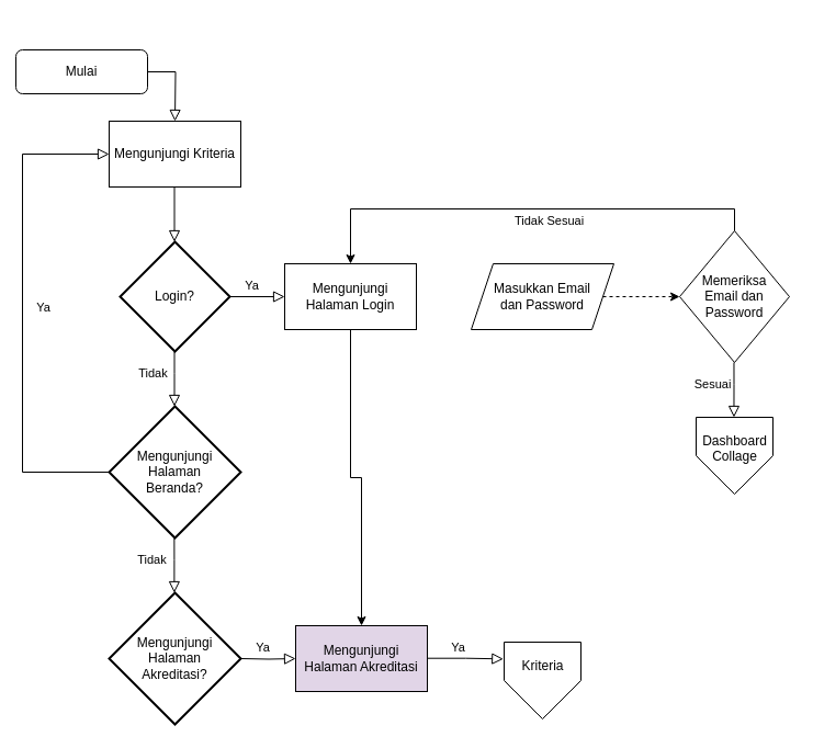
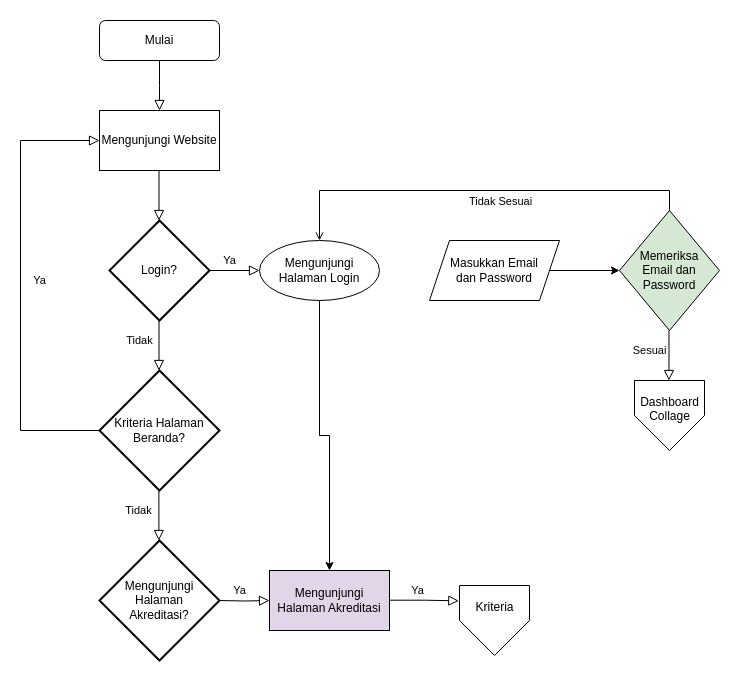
  <mxCell id="0" />
  <mxCell id="1" parent="0" />
  <mxCell id="2" value="" style="rounded=0;html=1;jettySize=auto;orthogonalLoop=1;fontSize=11;endArrow=block;endFill=0;endSize=8;strokeWidth=1;shadow=0;labelBackgroundColor=none;edgeStyle=orthogonalEdgeStyle;" parent="1" source="3" edge="1"><mxGeometry relative="1" as="geometry"><mxPoint x="159" y="110" as="targetPoint" /></mxGeometry></mxCell>
- <mxCell id="3" value="Mulai" style="rounded=1;whiteSpace=wrap;html=1;fontSize=12;glass=0;strokeWidth=1;shadow=0;" parent="1" vertex="1"><mxGeometry x="14" y="45" width="120" height="40" as="geometry" /></mxCell>
- <mxCell id="4" value="Mengunjungi Kriteria" style="rounded=0;whiteSpace=wrap;html=1;" parent="1" vertex="1"><mxGeometry x="99" y="110" width="120" height="60" as="geometry" /></mxCell>
+ <mxCell id="3" value="Mulai" style="rounded=1;whiteSpace=wrap;html=1;fontSize=12;glass=0;strokeWidth=1;shadow=0;" parent="1" vertex="1"><mxGeometry x="99" y="20" width="120" height="40" as="geometry" /></mxCell>
+ <mxCell id="4" value="Mengunjungi Website" style="rounded=0;whiteSpace=wrap;html=1;" parent="1" vertex="1"><mxGeometry x="99" y="110" width="120" height="60" as="geometry" /></mxCell>
  <mxCell id="5" value="" style="rounded=0;html=1;jettySize=auto;orthogonalLoop=1;fontSize=11;endArrow=block;endFill=0;endSize=8;strokeWidth=1;shadow=0;labelBackgroundColor=none;edgeStyle=orthogonalEdgeStyle;" parent="1" edge="1"><mxGeometry relative="1" as="geometry"><mxPoint x="158.5" y="170" as="sourcePoint" /><mxPoint x="158.5" y="220" as="targetPoint" /></mxGeometry></mxCell>
  <mxCell id="6" value="Login?" style="strokeWidth=2;html=1;shape=mxgraph.flowchart.decision;whiteSpace=wrap;" parent="1" vertex="1"><mxGeometry x="109" y="220" width="100" height="100" as="geometry" /></mxCell>
  <mxCell id="7" value="" style="edgeStyle=orthogonalEdgeStyle;rounded=0;orthogonalLoop=1;jettySize=auto;html=1;" parent="1" source="8" target="12" edge="1"><mxGeometry relative="1" as="geometry" /></mxCell>
- <mxCell id="8" value="Mengunjungi Halaman Login" style="rounded=0;whiteSpace=wrap;html=1;" parent="1" vertex="1"><mxGeometry x="259" y="240" width="120" height="60" as="geometry" /></mxCell>
+ <mxCell id="8" value="Mengunjungi Halaman Login" style="ellipse;whiteSpace=wrap;html=1;" parent="1" vertex="1"><mxGeometry x="259" y="240" width="120" height="60" as="geometry" /></mxCell>
  <mxCell id="9" value="Ya" style="rounded=0;html=1;jettySize=auto;orthogonalLoop=1;fontSize=11;endArrow=block;endFill=0;endSize=8;strokeWidth=1;shadow=0;labelBackgroundColor=none;edgeStyle=orthogonalEdgeStyle;entryX=0;entryY=0.5;entryDx=0;entryDy=0;exitX=1;exitY=0.5;exitDx=0;exitDy=0;exitPerimeter=0;spacingTop=0;spacingBottom=0;" parent="1" source="6" target="8" edge="1"><mxGeometry x="-0.2" y="10" relative="1" as="geometry"><mxPoint x="229" y="270" as="sourcePoint" /><mxPoint x="229" y="320" as="targetPoint" /><mxPoint as="offset" /></mxGeometry></mxCell>
  <mxCell id="10" value="&lt;div&gt;Mengunjungi Halaman&lt;/div&gt;&lt;div&gt;Akreditasi?&lt;/div&gt;" style="strokeWidth=2;html=1;shape=mxgraph.flowchart.decision;whiteSpace=wrap;" parent="1" vertex="1"><mxGeometry x="99" y="540" width="120" height="120" as="geometry" /></mxCell>
  <mxCell id="11" value="Tidak" style="rounded=0;html=1;jettySize=auto;orthogonalLoop=1;fontSize=11;endArrow=block;endFill=0;endSize=8;strokeWidth=1;shadow=0;labelBackgroundColor=none;edgeStyle=orthogonalEdgeStyle;spacingRight=0;" parent="1" edge="1"><mxGeometry x="-0.201" y="-20" relative="1" as="geometry"><mxPoint x="158.5" y="320" as="sourcePoint" /><mxPoint x="158.5" y="370" as="targetPoint" /><Array as="points"><mxPoint x="159" y="340" /><mxPoint x="159" y="340" /></Array><mxPoint as="offset" /></mxGeometry></mxCell>
  <mxCell id="12" value="Mengunjungi Halaman Akreditasi" style="rounded=0;whiteSpace=wrap;html=1;fillColor=#e1d5e7;" parent="1" vertex="1"><mxGeometry x="269" y="570" width="120" height="60" as="geometry" /></mxCell>
  <mxCell id="13" value="Ya" style="rounded=0;html=1;jettySize=auto;orthogonalLoop=1;fontSize=11;endArrow=block;endFill=0;endSize=8;strokeWidth=1;shadow=0;labelBackgroundColor=none;edgeStyle=orthogonalEdgeStyle;entryX=0;entryY=0.5;entryDx=0;entryDy=0;exitX=1;exitY=0.5;exitDx=0;exitDy=0;exitPerimeter=0;spacingTop=0;spacingBottom=0;" parent="1" target="12" edge="1"><mxGeometry x="-0.2" y="10" relative="1" as="geometry"><mxPoint x="219" y="600" as="sourcePoint" /><mxPoint x="239" y="650" as="targetPoint" /><mxPoint as="offset" /></mxGeometry></mxCell>
- <mxCell id="14" value="" style="edgeStyle=orthogonalEdgeStyle;rounded=0;orthogonalLoop=1;jettySize=auto;html=1;dashed=1;" parent="1" source="15" target="19" edge="1"><mxGeometry relative="1" as="geometry" /></mxCell>
+ <mxCell id="14" value="" style="edgeStyle=orthogonalEdgeStyle;rounded=0;orthogonalLoop=1;jettySize=auto;html=1;" parent="1" source="15" target="19" edge="1"><mxGeometry relative="1" as="geometry" /></mxCell>
  <mxCell id="15" value="&lt;div&gt;Masukkan Email&lt;/div&gt;&lt;div&gt;dan Password&lt;/div&gt;" style="shape=parallelogram;perimeter=parallelogramPerimeter;whiteSpace=wrap;html=1;fixedSize=1;rounded=0;" parent="1" vertex="1"><mxGeometry x="429" y="240" width="130" height="60" as="geometry" /></mxCell>
- <mxCell id="16" value="&lt;div&gt;Mengunjungi Halaman&lt;/div&gt;&lt;div&gt;Beranda?&lt;/div&gt;" style="strokeWidth=2;html=1;shape=mxgraph.flowchart.decision;whiteSpace=wrap;" parent="1" vertex="1"><mxGeometry x="99" y="370" width="120" height="120" as="geometry" /></mxCell>
+ <mxCell id="16" value="&lt;div&gt;Kriteria Halaman&lt;/div&gt;&lt;div&gt;Beranda?&lt;/div&gt;" style="strokeWidth=2;html=1;shape=mxgraph.flowchart.decision;whiteSpace=wrap;" parent="1" vertex="1"><mxGeometry x="99" y="370" width="120" height="120" as="geometry" /></mxCell>
  <mxCell id="17" value="Tidak" style="rounded=0;html=1;jettySize=auto;orthogonalLoop=1;fontSize=11;endArrow=block;endFill=0;endSize=8;strokeWidth=1;shadow=0;labelBackgroundColor=none;edgeStyle=orthogonalEdgeStyle;spacingRight=0;" parent="1" edge="1"><mxGeometry x="-0.201" y="-20" relative="1" as="geometry"><mxPoint x="158.37" y="490" as="sourcePoint" /><mxPoint x="158.37" y="540" as="targetPoint" /><Array as="points"><mxPoint x="158.87" y="510" /><mxPoint x="158.87" y="510" /></Array><mxPoint as="offset" /></mxGeometry></mxCell>
  <mxCell id="18" value="Ya" style="rounded=0;html=1;jettySize=auto;orthogonalLoop=1;fontSize=11;endArrow=block;endFill=0;endSize=8;strokeWidth=1;shadow=0;labelBackgroundColor=none;edgeStyle=orthogonalEdgeStyle;spacingRight=0;entryX=0;entryY=0.5;entryDx=0;entryDy=0;exitX=0;exitY=0.5;exitDx=0;exitDy=0;exitPerimeter=0;" parent="1" source="16" target="4" edge="1"><mxGeometry x="0.022" y="-19" relative="1" as="geometry"><mxPoint x="19" y="240" as="sourcePoint" /><mxPoint x="19" y="290" as="targetPoint" /><Array as="points"><mxPoint x="20" y="430" /><mxPoint x="20" y="140" /></Array><mxPoint as="offset" /></mxGeometry></mxCell>
- <mxCell id="19" value="&lt;div&gt;Memeriksa&lt;/div&gt;&lt;div&gt;Email dan&lt;/div&gt;&lt;div&gt;Password&lt;br&gt;&lt;/div&gt;" style="rhombus;whiteSpace=wrap;html=1;rounded=0;" parent="1" vertex="1"><mxGeometry x="619" y="210" width="100" height="120" as="geometry" /></mxCell>
- <mxCell id="20" value="" style="edgeStyle=orthogonalEdgeStyle;rounded=0;orthogonalLoop=1;jettySize=auto;html=1;exitX=0.5;exitY=0;exitDx=0;exitDy=0;entryX=0.5;entryY=0;entryDx=0;entryDy=0;" parent="1" source="19" target="8" edge="1"><mxGeometry relative="1" as="geometry"><mxPoint x="559" y="280" as="sourcePoint" /><mxPoint x="629" y="280" as="targetPoint" /></mxGeometry></mxCell>
+ <mxCell id="19" value="&lt;div&gt;Memeriksa&lt;/div&gt;&lt;div&gt;Email dan&lt;/div&gt;&lt;div&gt;Password&lt;br&gt;&lt;/div&gt;" style="rhombus;whiteSpace=wrap;html=1;rounded=0;fillColor=#d5e8d4;" parent="1" vertex="1"><mxGeometry x="619" y="210" width="100" height="120" as="geometry" /></mxCell>
+ <mxCell id="20" value="" style="edgeStyle=orthogonalEdgeStyle;rounded=0;orthogonalLoop=1;jettySize=auto;html=1;exitX=0.5;exitY=0;exitDx=0;exitDy=0;entryX=0.5;entryY=0;entryDx=0;entryDy=0;endArrow=open;" parent="1" source="19" target="8" edge="1"><mxGeometry relative="1" as="geometry"><mxPoint x="559" y="280" as="sourcePoint" /><mxPoint x="629" y="280" as="targetPoint" /></mxGeometry></mxCell>
  <mxCell id="21" value="Tidak Sesuai" style="edgeLabel;html=1;align=center;verticalAlign=middle;resizable=0;points=[];" parent="20" vertex="1" connectable="0"><mxGeometry x="-0.227" y="-2" relative="1" as="geometry"><mxPoint x="-28" y="12" as="offset" /></mxGeometry></mxCell>
  <mxCell id="22" value="&lt;div&gt;Dashboard&lt;/div&gt;&lt;div&gt;Collage&lt;/div&gt;" style="verticalLabelPosition=bottom;verticalAlign=top;html=1;shape=offPageConnector;rounded=0;size=0.5;spacing=-60;" parent="1" vertex="1"><mxGeometry x="634" y="380" width="70" height="70" as="geometry" /></mxCell>
  <mxCell id="23" value="Sesuai" style="rounded=0;html=1;jettySize=auto;orthogonalLoop=1;fontSize=11;endArrow=block;endFill=0;endSize=8;strokeWidth=1;shadow=0;labelBackgroundColor=none;edgeStyle=orthogonalEdgeStyle;spacingRight=0;" parent="1" edge="1"><mxGeometry x="-0.201" y="-20" relative="1" as="geometry"><mxPoint x="668.47" y="330" as="sourcePoint" /><mxPoint x="668.47" y="380" as="targetPoint" /><Array as="points"><mxPoint x="668.97" y="350" /><mxPoint x="668.97" y="350" /></Array><mxPoint as="offset" /></mxGeometry></mxCell>
  <mxCell id="24" value="Kriteria" style="verticalLabelPosition=bottom;verticalAlign=top;html=1;shape=offPageConnector;rounded=0;size=0.5;spacing=-60;" parent="1" vertex="1"><mxGeometry x="459" y="585" width="70" height="70" as="geometry" /></mxCell>
  <mxCell id="25" value="Ya" style="rounded=0;html=1;jettySize=auto;orthogonalLoop=1;fontSize=11;endArrow=block;endFill=0;endSize=8;strokeWidth=1;shadow=0;labelBackgroundColor=none;edgeStyle=orthogonalEdgeStyle;exitX=1;exitY=0.5;exitDx=0;exitDy=0;exitPerimeter=0;spacingTop=0;spacingBottom=0;entryX=-0.01;entryY=0.219;entryDx=0;entryDy=0;entryPerimeter=0;" parent="1" target="24" edge="1"><mxGeometry x="-0.2" y="10" relative="1" as="geometry"><mxPoint x="389" y="599.71" as="sourcePoint" /><mxPoint x="449" y="600" as="targetPoint" /><mxPoint as="offset" /><Array as="points"><mxPoint x="424" y="600" /></Array></mxGeometry></mxCell>
